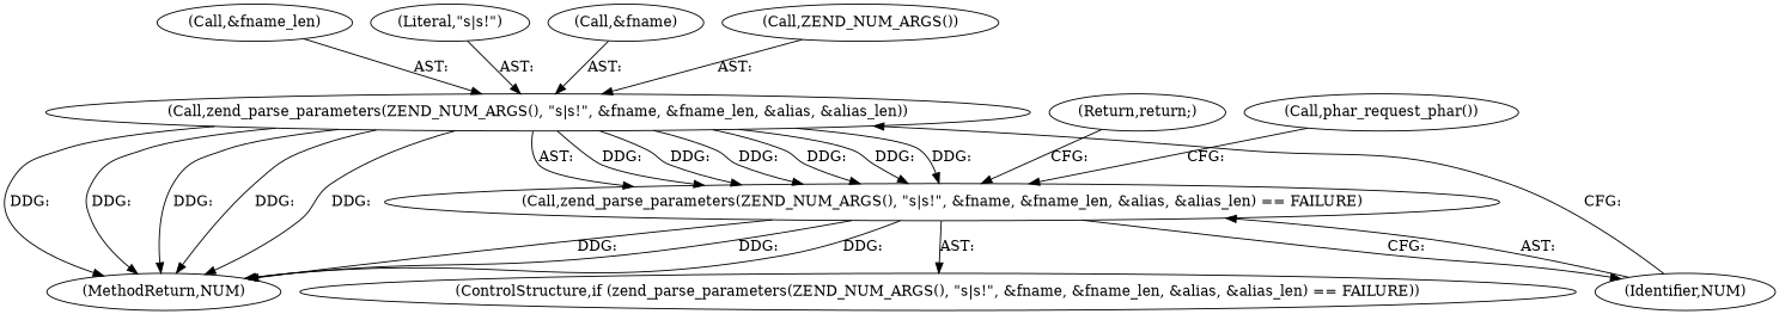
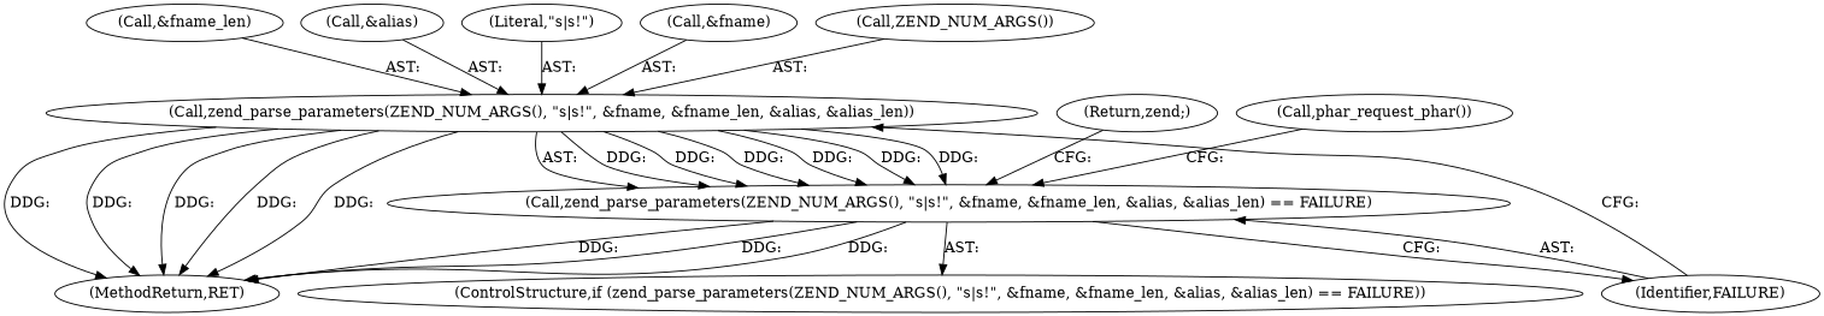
  digraph {
    n1 [label="(Call,zend_parse_parameters(ZEND_NUM_ARGS(), \"s|s!\", &fname, &fname_len, &alias, &alias_len))"]
    n2 [label="(Call,zend_parse_parameters(ZEND_NUM_ARGS(), \"s|s!\", &fname, &fname_len, &alias, &alias_len) == FAILURE)"]
-   n3 [label="(MethodReturn,NUM)"]
+   n3 [label="(MethodReturn,RET)"]
    n4 [label="(ControlStructure,if (zend_parse_parameters(ZEND_NUM_ARGS(), \"s|s!\", &fname, &fname_len, &alias, &alias_len) == FAILURE))"]
-   n5 [label="(Identifier,NUM)"]
+   n5 [label="(Identifier,FAILURE)"]
    n6 [label="(Call,&fname_len)"]
-   n7 [label="(Return,return;)"]
+   n7 [label="(Return,zend;)"]
+   n8 [label="(Call,&alias)"]
    n9 [label="(Call,phar_request_phar())"]
    n10 [label="(Literal,\"s|s!\")"]
    n11 [label="(Call,&fname)"]
    n12 [label="(Call,ZEND_NUM_ARGS())"]
    n1 -> n2 [label="AST: "]
    n1 -> n2 [label="DDG: "]
    n1 -> n2 [label="DDG: "]
    n1 -> n2 [label="DDG: "]
    n1 -> n2 [label="DDG: "]
    n1 -> n2 [label="DDG: "]
    n1 -> n2 [label="DDG: "]
    n1 -> n3 [label="DDG: "]
    n1 -> n3 [label="DDG: "]
    n1 -> n3 [label="DDG: "]
    n1 -> n3 [label="DDG: "]
    n1 -> n3 [label="DDG: "]
    n2 -> n3 [label="DDG: "]
    n2 -> n3 [label="DDG: "]
    n2 -> n3 [label="DDG: "]
    n2 -> n4 [label="AST: "]
    n2 -> n5 [label="CFG: "]
    n5 -> n1 [label="CFG: "]
    n5 -> n2 [label="AST: "]
    n6 -> n1 [label="AST: "]
    n7 -> n2 [label="CFG: "]
+   n8 -> n1 [label="AST: "]
    n9 -> n2 [label="CFG: "]
    n10 -> n1 [label="AST: "]
    n11 -> n1 [label="AST: "]
    n12 -> n1 [label="AST: "]
  }
